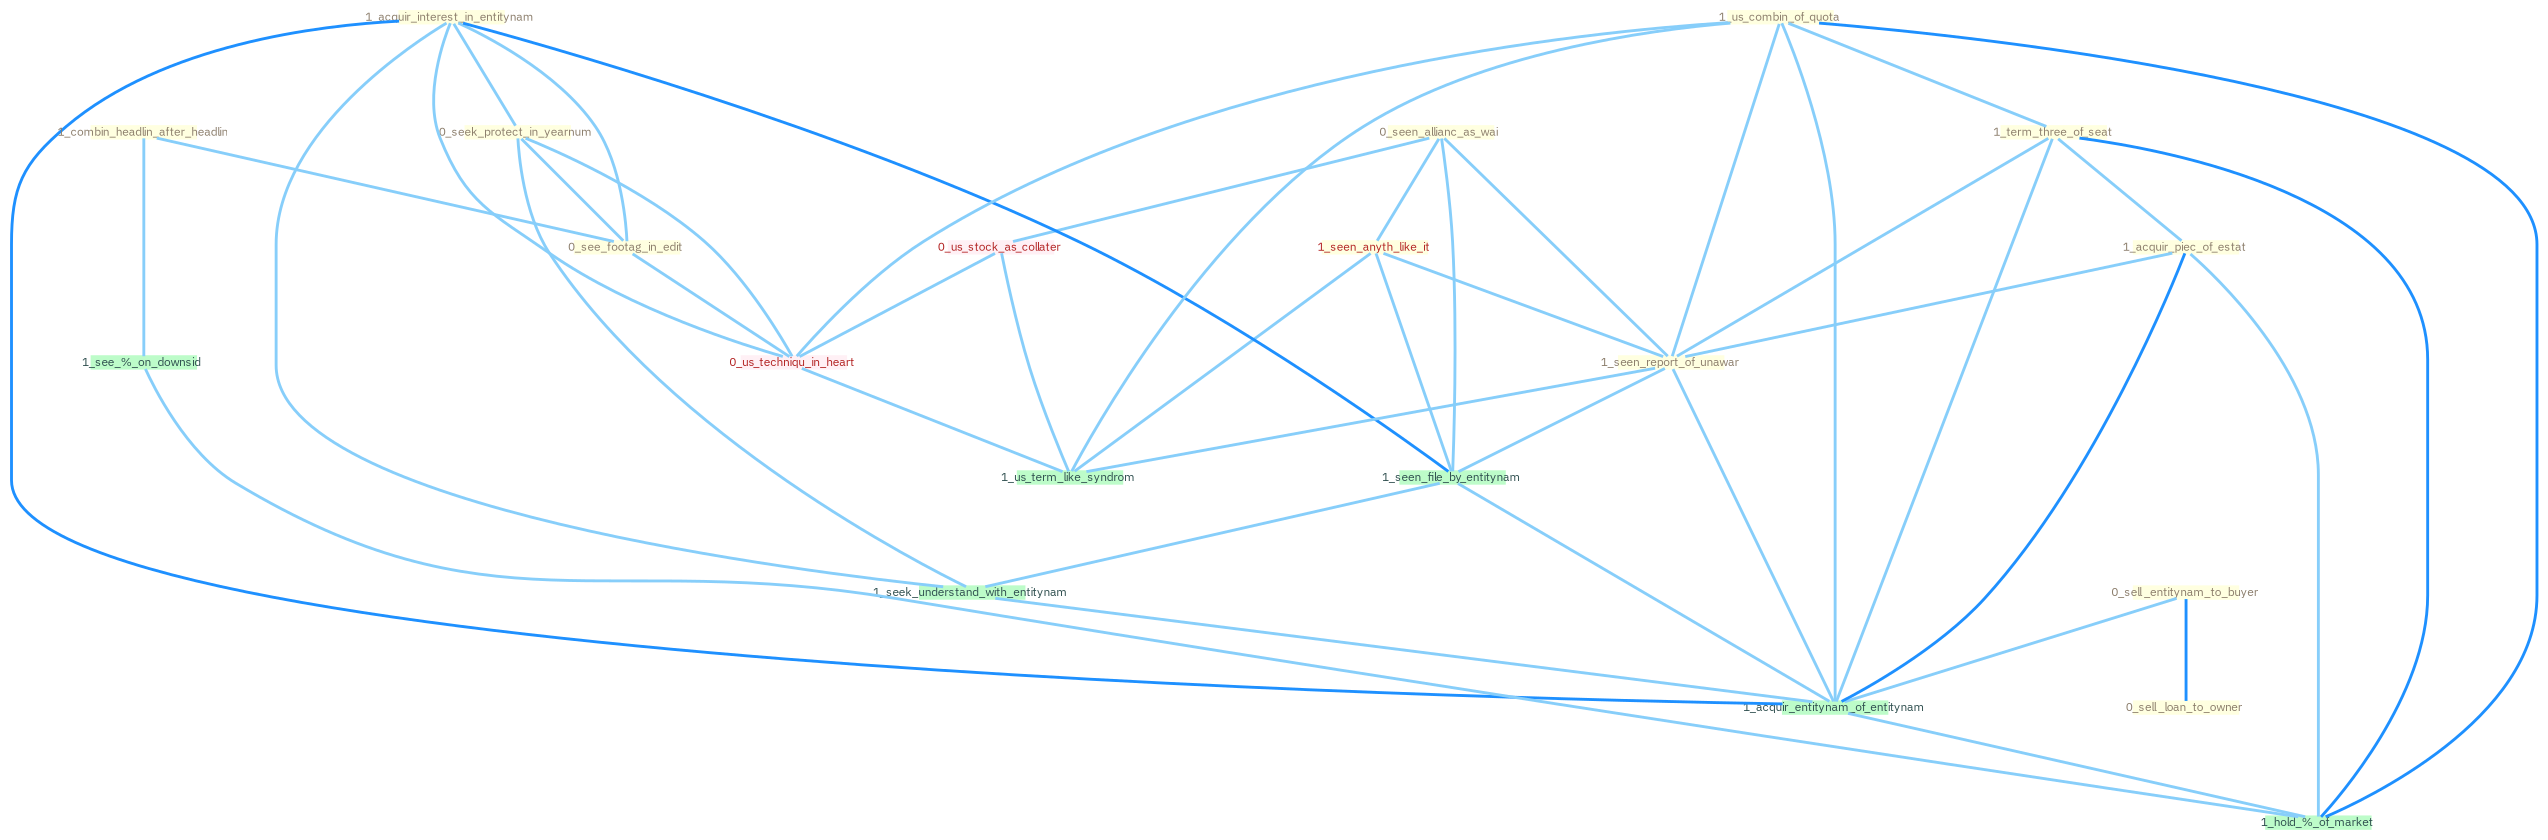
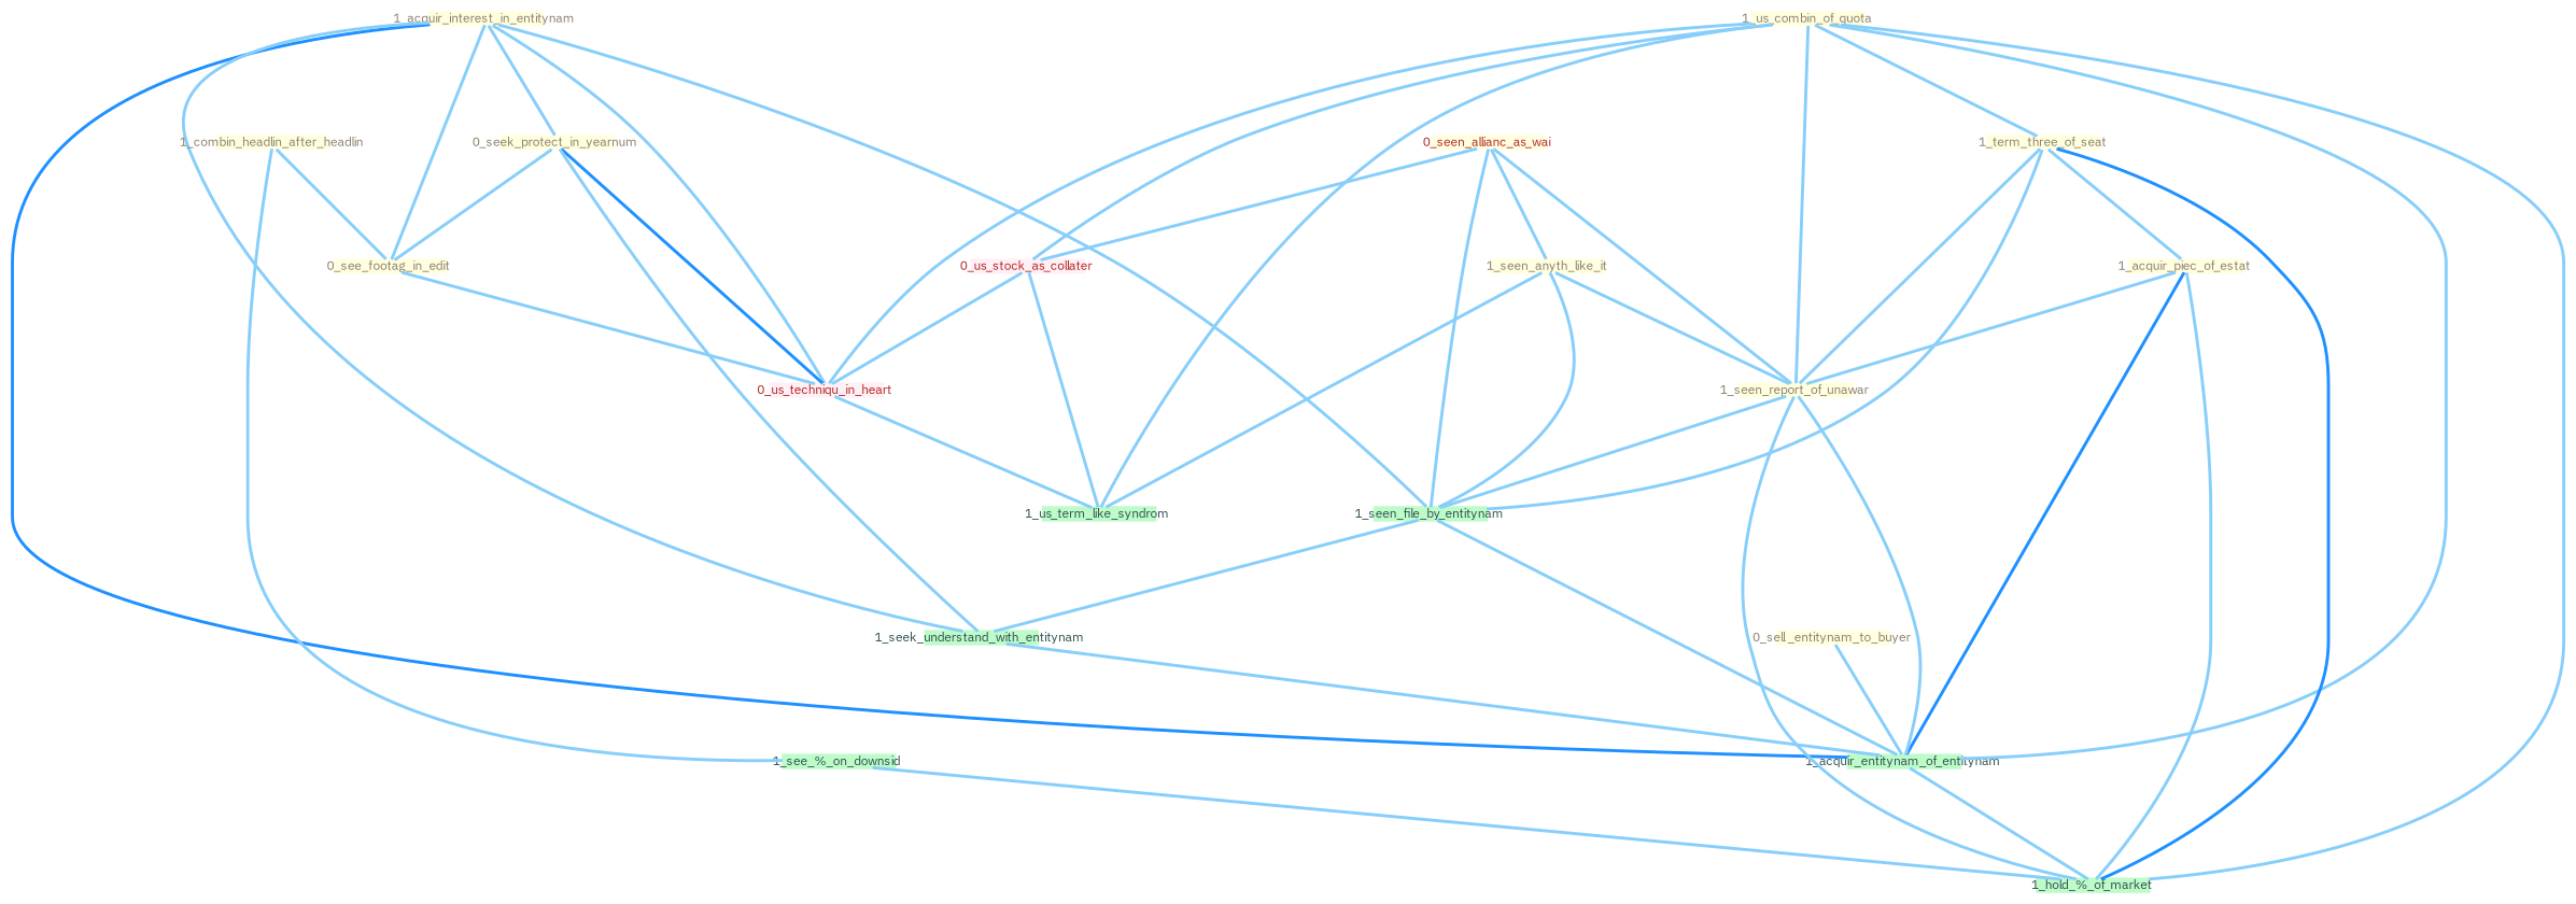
  graph {
    fontname="IBM Plex Sans"
    node [color="#ffffe0" fixedsize=true fontcolor="#8b7d6b" fontname="IBM Plex Sans" fontsize=4 shape=polygon style=filled]
    edge [color="#87cefa" fontname="IBM Plex Sans" w=1]
-   "0_seen_allianc_as_wai " [height=.06 width=.5]
-   "1_seen_anyth_like_it " [fontcolor="#b22222" height=.06 width=.5]
+   "0_seen_allianc_as_wai " [fontcolor="#b22222" height=.06 width=.5]
+   "1_seen_anyth_like_it " [height=.06 width=.5]
    "0_sell_entitynam_to_buyer " [height=.06 width=.5]
    "1_acquir_interest_in_entitynam " [height=.06 width=.5]
    "1_us_combin_of_quota " [height=.06 width=.5]
    "0_seek_protect_in_yearnum " [height=.06 width=.5]
    n7 [height=.06 label="1_term_three_of_seat" width=.5]
    "1_acquir_piec_of_estat " [height=.06 width=.5]
    "1_seen_report_of_unawar " [height=.06 width=.5]
    n10 [height=.06 label="1_combin_headlin_after_headlin" width=.5]
    "0_see_footag_in_edit " [height=.06 width=.5]
-   "0_sell_loan_to_owner " [height=.06 width=.5]
    "0_us_stock_as_collater " [color="#fff0f5" fontcolor="#b22222" height=.06 width=.5]
    "0_us_techniqu_in_heart " [color="#fff0f5" fontcolor="#b22222" height=.06 width=.5]
    "1_seen_file_by_entitynam " [color="#BDFCC9" fontcolor="#2f4f4f" height=.06 width=.5]
    "1_us_term_like_syndrom " [color="#BDFCC9" fontcolor="#2f4f4f" height=.06 width=.5]
    "1_acquir_entitynam_of_entitynam " [color="#BDFCC9" fontcolor="#2f4f4f" height=.06 width=.5]
    "1_seek_understand_with_entitynam " [color="#BDFCC9" fontcolor="#2f4f4f" height=.06 width=.5]
    "1_hold_%_of_market " [color="#BDFCC9" fontcolor="#2f4f4f" height=.06 width=.5]
    "1_see_%_on_downsid " [color="#BDFCC9" fontcolor="#2f4f4f" height=.06 width=.5]
    subgraph sub_1 {
      "0_seen_allianc_as_wai "
      "1_seen_anyth_like_it "
      "0_sell_entitynam_to_buyer "
      "1_acquir_interest_in_entitynam "
      "1_us_combin_of_quota "
      "0_seek_protect_in_yearnum "
      n7
      "1_acquir_piec_of_estat "
      "1_seen_report_of_unawar "
      n10
      "0_see_footag_in_edit "
-     "0_sell_loan_to_owner "
    }
    subgraph sub_2 {
      "0_us_stock_as_collater "
      "0_us_techniqu_in_heart "
    }
    "0_seen_allianc_as_wai " -- "1_seen_anyth_like_it "
    "0_seen_allianc_as_wai " -- "1_seen_report_of_unawar "
    "0_seen_allianc_as_wai " -- "0_us_stock_as_collater "
    "0_seen_allianc_as_wai " -- "1_seen_file_by_entitynam "
    "1_seen_anyth_like_it " -- "1_seen_report_of_unawar "
    "1_seen_anyth_like_it " -- "1_seen_file_by_entitynam "
    "1_seen_anyth_like_it " -- "1_us_term_like_syndrom "
-   "0_sell_entitynam_to_buyer " -- "0_sell_loan_to_owner " [color="#1e90ff" w=2]
    "0_sell_entitynam_to_buyer " -- "1_acquir_entitynam_of_entitynam "
    "1_acquir_interest_in_entitynam " -- "0_seek_protect_in_yearnum "
    "1_acquir_interest_in_entitynam " -- "0_see_footag_in_edit "
    "1_acquir_interest_in_entitynam " -- "0_us_techniqu_in_heart "
-   "1_acquir_interest_in_entitynam " -- "1_seen_file_by_entitynam " [color="#1e90ff"]
+   "1_acquir_interest_in_entitynam " -- "1_seen_file_by_entitynam "
    "1_acquir_interest_in_entitynam " -- "1_acquir_entitynam_of_entitynam " [color="#1e90ff" w=2]
    "1_acquir_interest_in_entitynam " -- "1_seek_understand_with_entitynam "
    "1_us_combin_of_quota " -- n7
    "1_us_combin_of_quota " -- "1_seen_report_of_unawar "
+   "1_us_combin_of_quota " -- "0_us_stock_as_collater "
    "1_us_combin_of_quota " -- "0_us_techniqu_in_heart "
    "1_us_combin_of_quota " -- "1_us_term_like_syndrom "
    "1_us_combin_of_quota " -- "1_acquir_entitynam_of_entitynam "
-   "1_us_combin_of_quota " -- "1_hold_%_of_market " [color="#1e90ff"]
+   "1_us_combin_of_quota " -- "1_hold_%_of_market "
    "0_seek_protect_in_yearnum " -- "0_see_footag_in_edit "
-   "0_seek_protect_in_yearnum " -- "0_us_techniqu_in_heart "
+   "0_seek_protect_in_yearnum " -- "0_us_techniqu_in_heart " [color="#1e90ff"]
    "0_seek_protect_in_yearnum " -- "1_seek_understand_with_entitynam "
    n7 -- "1_acquir_piec_of_estat "
    n7 -- "1_seen_report_of_unawar "
-   n7 -- "1_acquir_entitynam_of_entitynam "
+   n7 -- "1_seen_file_by_entitynam "
    n7 -- "1_hold_%_of_market " [color="#1e90ff" w=2]
    "1_acquir_piec_of_estat " -- "1_seen_report_of_unawar "
    "1_acquir_piec_of_estat " -- "1_acquir_entitynam_of_entitynam " [color="#1e90ff" w=2]
    "1_acquir_piec_of_estat " -- "1_hold_%_of_market "
    "1_seen_report_of_unawar " -- "1_seen_file_by_entitynam "
    "1_seen_report_of_unawar " -- "1_acquir_entitynam_of_entitynam "
-   "1_seen_report_of_unawar " -- "1_us_term_like_syndrom "
+   "1_seen_report_of_unawar " -- "1_hold_%_of_market "
    n10 -- "0_see_footag_in_edit "
    n10 -- "1_see_%_on_downsid "
    "0_see_footag_in_edit " -- "0_us_techniqu_in_heart "
    "0_us_stock_as_collater " -- "0_us_techniqu_in_heart "
    "0_us_stock_as_collater " -- "1_us_term_like_syndrom "
    "0_us_techniqu_in_heart " -- "1_us_term_like_syndrom "
    "1_seen_file_by_entitynam " -- "1_acquir_entitynam_of_entitynam "
    "1_seen_file_by_entitynam " -- "1_seek_understand_with_entitynam "
    "1_acquir_entitynam_of_entitynam " -- "1_hold_%_of_market "
    "1_seek_understand_with_entitynam " -- "1_acquir_entitynam_of_entitynam "
    "1_see_%_on_downsid " -- "1_hold_%_of_market "
  }
